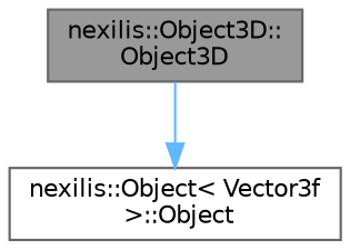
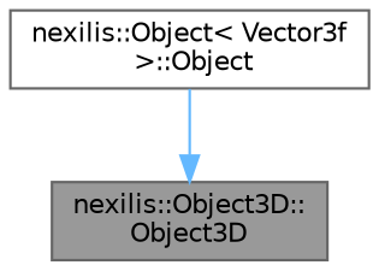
  digraph {
    rankdir=TB
    node [fontname=Helvetica fontsize=10 shape=box style=filled]
    n1 [color=gray40 fillcolor=grey60 fontcolor=black height=0.2 label="nexilis::Object3D::\lObject3D" width=0.4]
    n2 [color=grey40 fillcolor=white height=0.2 label="nexilis::Object\< Vector3f\l \>::Object" width=0.4]
-   n1 -> n2 [color=steelblue1 fontname=Helvetica fontsize=10 labelfontname=Helvetica labelfontsize=10 style=solid]
+   n2 -> n1 [color=steelblue1 fontname=Helvetica fontsize=10 labelfontname=Helvetica labelfontsize=10 style=solid]
  }
